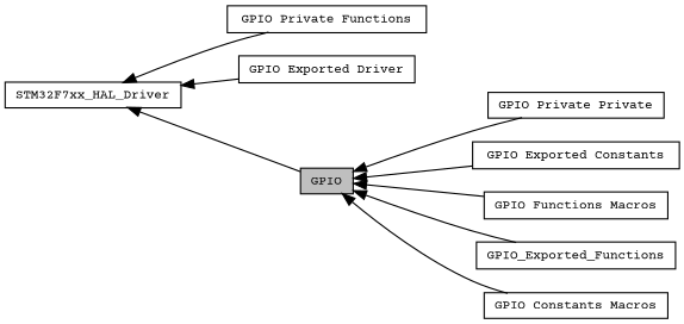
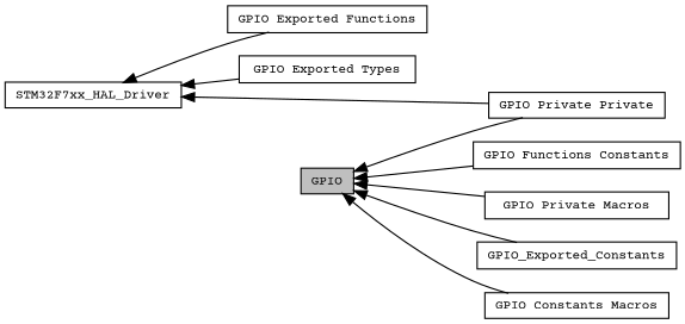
  digraph {
    fontname="Courier Prime"
    rankdir=LR
    node [color=black fillcolor=white fontname="Courier Prime" fontsize=10 shape=record style=filled]
    edge [dir=back fontname="Courier Prime" fontsize=10 labelfontname=Helvetica labelfontsize=10 shape=plaintext style=solid]
-   n1 [height=0.2 label="GPIO Exported Constants" width=0.4]
-   n2 [height=0.2 label="GPIO Private Functions" width=0.4]
-   n3 [height=0.2 label="GPIO Exported Driver" width=0.4]
+   n1 [height=0.2 label="GPIO Functions Constants" width=0.4]
+   n2 [height=0.2 label="GPIO Exported Functions" width=0.4]
+   n3 [height=0.2 label="GPIO Exported Types" width=0.4]
    n4 [height=0.2 label="GPIO Private Private" width=0.4]
    n5 [height=0.2 label=STM32F7xx_HAL_Driver width=0.4]
    n6 [fillcolor=grey75 fontcolor=black height=0.2 label=GPIO width=0.4]
-   n7 [height=0.2 label="GPIO Functions Macros" width=0.4]
-   n8 [height=0.2 label=GPIO_Exported_Functions width=0.4]
+   n7 [height=0.2 label="GPIO Private Macros" width=0.4]
+   n8 [height=0.2 label=GPIO_Exported_Constants width=0.4]
    n9 [height=0.2 label="GPIO Constants Macros" width=0.4]
    n5 -> n2
    n5 -> n3
-   n5 -> n6
+   n5 -> n4
    n6 -> n1
    n6 -> n4
    n6 -> n7
    n6 -> n8
    n6 -> n9
  }
